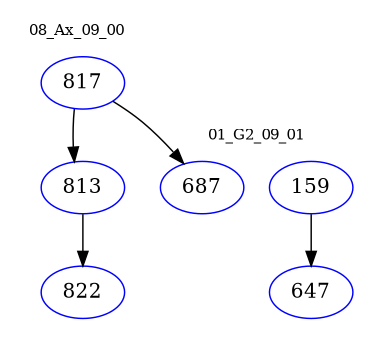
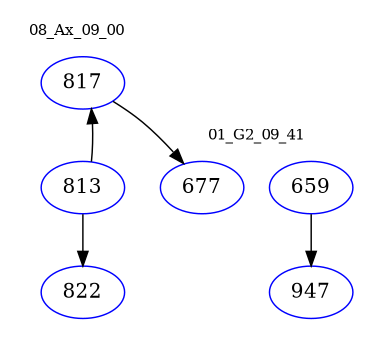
  digraph {
    node [color=blue]
    edge [color=black]
    n1 [label=817]
    n2 [label=813]
    n3 [label=822]
-   n4 [label=159]
-   n5 [label=647]
-   n6 [label=687]
+   n4 [label=659]
+   n5 [label=947]
+   n6 [label=677]
    subgraph cluster_1 {
      color=white
      fontsize=10
      label="08_Ax_09_00"
      n1
      n2
      n3
    }
    subgraph cluster_2 {
      color=white
      fontsize=10
-     label="01_G2_09_01"
+     label="01_G2_09_41"
      n4
      n5
      n6
    }
-   n1 -> n2
+   n2 -> n1
    n1 -> n6
    n2 -> n3
    n4 -> n5
  }
